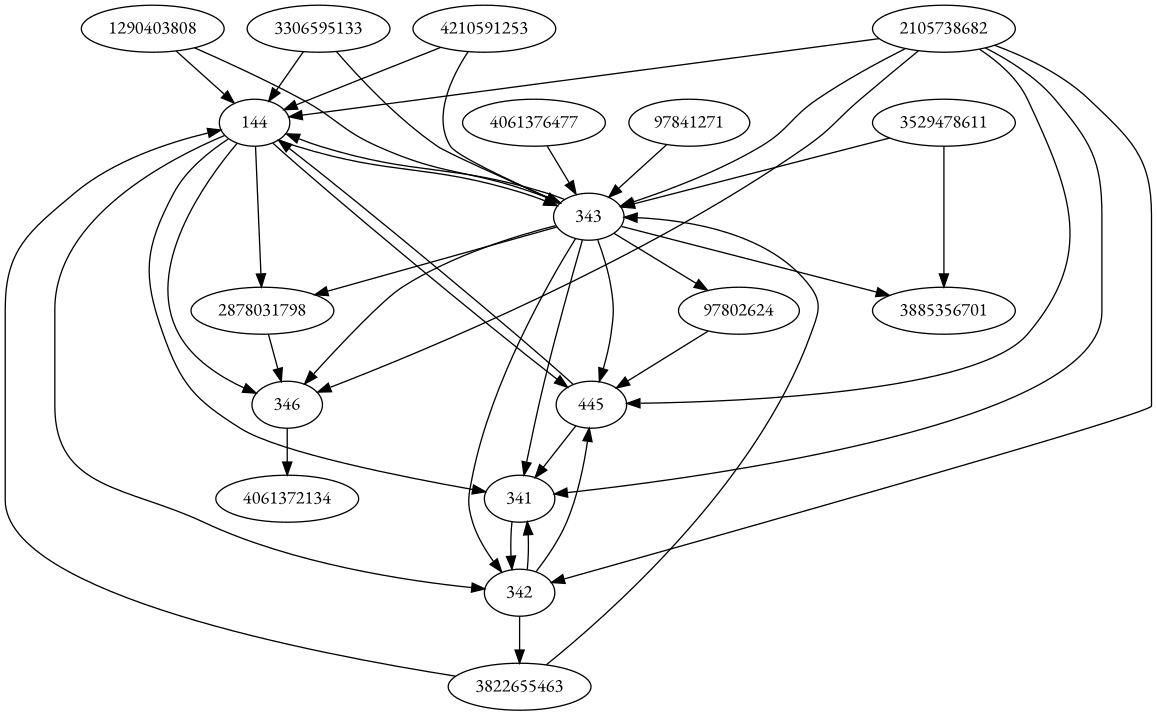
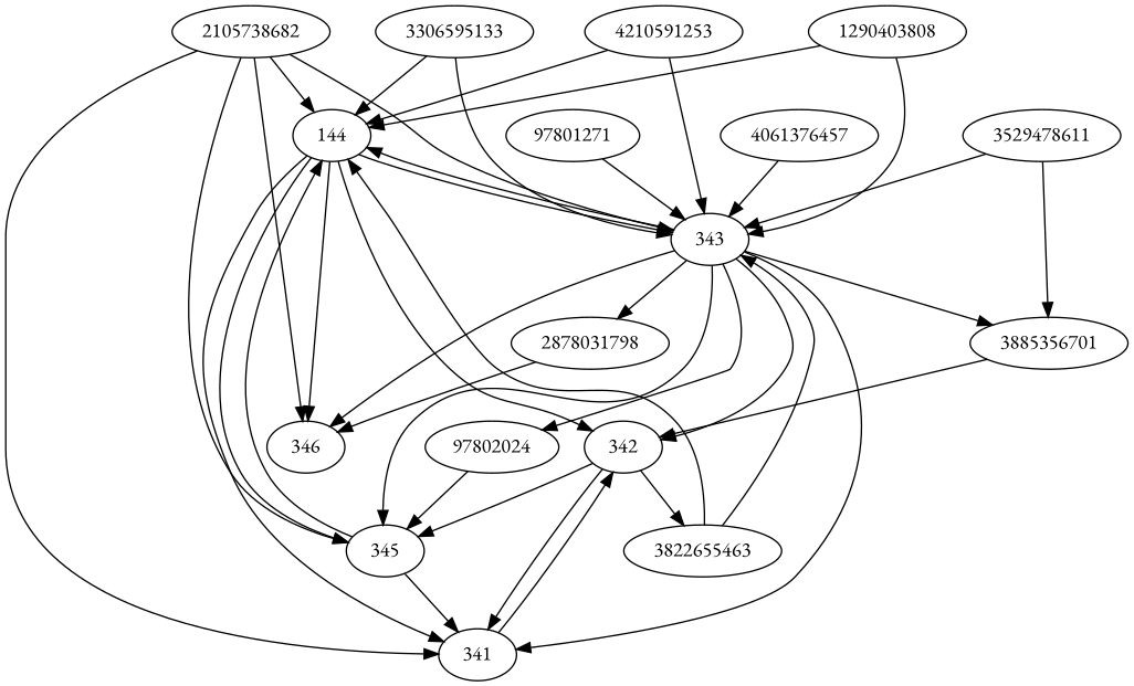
  strict digraph {
    fontname="EB Garamond"
    node [fontname="EB Garamond"]
    edge [fontname="EB Garamond"]
    n1 [label=144]
    1290403808
    343
-   345 [label=445]
+   345
    346
    341
    342
    2878031798
-   97802624
+   97802624 [label=97802024]
    3885356701
    3822655463
-   4061376457 [label=4061376477]
+   4061376457
    3306595133
    2105738682
-   4061372134
    3529478611
    4210591253
-   97801271 [label=97841271]
+   97801271
    n1 -> 343
    n1 -> 345
    n1 -> 346
    n1 -> 341
    n1 -> 342
-   n1 -> 2878031798
    1290403808 -> n1
    1290403808 -> 343
    343 -> n1
    343 -> 345
    343 -> 346
    343 -> 341
    343 -> 342
    343 -> 2878031798
    343 -> 97802624
    343 -> 3885356701
    345 -> n1
    345 -> 341
-   346 -> 4061372134
    341 -> 342
    342 -> 345
    342 -> 341
    342 -> 3822655463
    2878031798 -> 346
    97802624 -> 345
    3822655463 -> n1
    3822655463 -> 343
    4061376457 -> 343
    3306595133 -> n1
    3306595133 -> 343
    2105738682 -> n1
    2105738682 -> 343
    2105738682 -> 345
    2105738682 -> 346
    2105738682 -> 341
-   2105738682 -> 342
+   3885356701 -> 342
    3529478611 -> 343
    3529478611 -> 3885356701
    4210591253 -> n1
    4210591253 -> 343
    97801271 -> 343
  }
